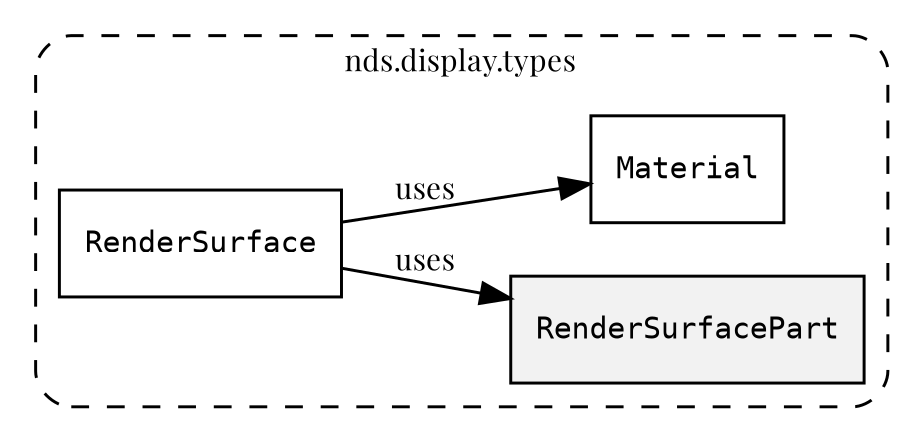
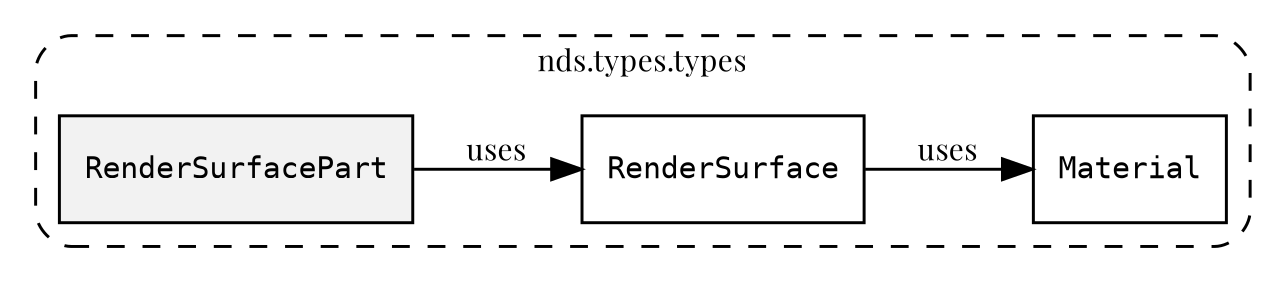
  digraph {
    fontname="Playfair Display"
    fontsize=10
    rankdir=LR
    node [fontname="Playfair Display" fontsize=10 shape=box]
    edge [fontname="Playfair Display" fontsize=10]
    n1 [fillcolor="#0000000D" label=<<font face="monospace"><table align="center" border="0" cellspacing="0" cellpadding="0"><tr><td href="../../../content/packages/nds.display.types.html#Structure-RenderSurfacePart" title="Structure defined in nds.display.types">RenderSurfacePart</td></tr></table></font>> style=filled]
    n2 [label=<<font face="monospace"><table align="center" border="0" cellspacing="0" cellpadding="0"><tr><td href="../../../content/packages/nds.display.types.html#Structure-Material" title="Structure defined in nds.display.types">Material</td></tr></table></font>>]
    n3 [label=<<font face="monospace"><table align="center" border="0" cellspacing="0" cellpadding="0"><tr><td href="../../../content/packages/nds.display.types.html#Structure-RenderSurface" title="Structure defined in nds.display.types">RenderSurface</td></tr></table></font>>]
    subgraph cluster_1 {
-     label="nds.display.types"
+     label="nds.types.types"
      style="dashed, rounded"
      n1
      n2
      n3
    }
-   n3 -> n1 [label=uses]
+   n1 -> n3 [label=uses]
    n3 -> n2 [label=uses]
  }
